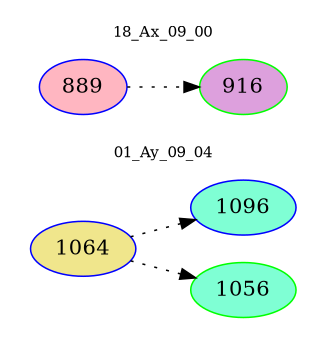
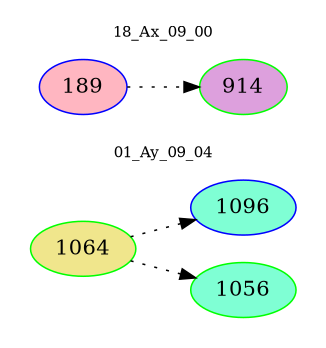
  digraph {
    rankdir=LR
    node [color=blue fillcolor=aquamarine style=filled]
    edge [color=black style=dotted]
-   n1 [fillcolor=khaki label=1064]
+   n1 [color=green fillcolor=khaki label=1064]
    n2 [color=green label=1056]
    n3 [label=1096]
-   n4 [fillcolor=lightpink label=889]
-   n5 [color=green fillcolor=plum label=916]
+   n4 [fillcolor=lightpink label=189]
+   n5 [color=green fillcolor=plum label=914]
    subgraph cluster_1 {
      color=white
      fontsize=10
      label="01_Ay_09_04"
      n1
      n2
      n3
    }
    subgraph cluster_2 {
      color=white
      fontsize=10
      label="18_Ax_09_00"
      n4
      n5
    }
    n1 -> n2
    n1 -> n3
    n4 -> n5
  }
